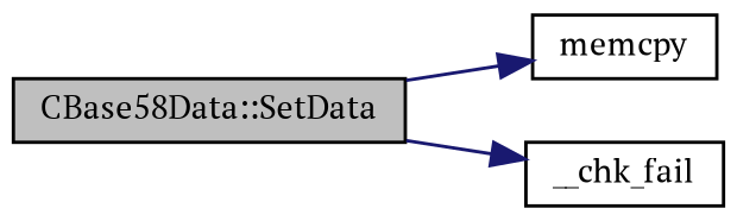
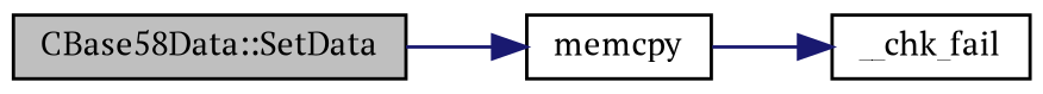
  digraph {
    fontname="PT Serif"
    rankdir=LR
    node [color=black fillcolor=white fontname="PT Serif" fontsize=10 shape=record style=filled]
    edge [color=midnightblue fontname="PT Serif" fontsize=10 labelfontname=Helvetica labelfontsize=10 style=solid]
    n1 [fillcolor=grey75 fontcolor=black height=0.2 label="CBase58Data::SetData" width=0.4]
    n2 [height=0.2 label=memcpy width=0.4]
    n3 [height=0.2 label=__chk_fail width=0.4]
    n1 -> n2
-   n1 -> n3
+   n2 -> n3
  }
